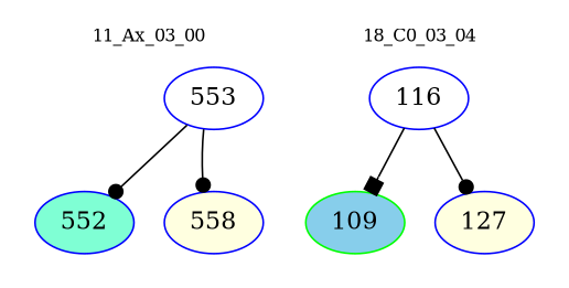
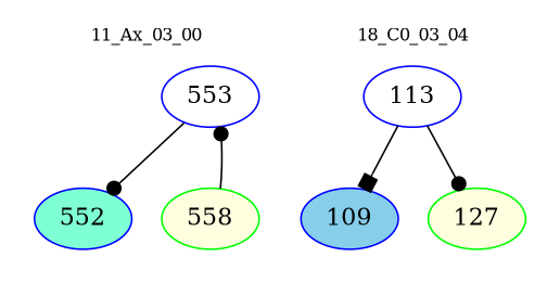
  digraph {
    fontname="DejaVu Serif"
    node [color=blue fillcolor=white fontname="DejaVu Serif" style=filled]
    edge [arrowhead=dot color=black fontname="DejaVu Serif"]
    n1 [label=553]
    n2 [fillcolor=aquamarine label=552]
-   n3 [fillcolor=lightyellow label=558]
-   n4 [label=116]
-   n5 [color=green fillcolor=skyblue label=109]
-   n6 [fillcolor=lightyellow label=127]
+   n3 [color=green fillcolor=lightyellow label=558]
+   n4 [label=113]
+   n5 [fillcolor=skyblue label=109]
+   n6 [color=green fillcolor=lightyellow label=127]
    subgraph cluster_1 {
      color=white
      fontsize=10
      label="11_Ax_03_00"
      n1
      n2
      n3
    }
    subgraph cluster_2 {
      color=white
      fontsize=10
      label="18_C0_03_04"
      n4
      n5
      n6
    }
    n1 -> n2
-   n1 -> n3
+   n3 -> n1
    n4 -> n5 [arrowhead=box]
    n4 -> n6
  }
